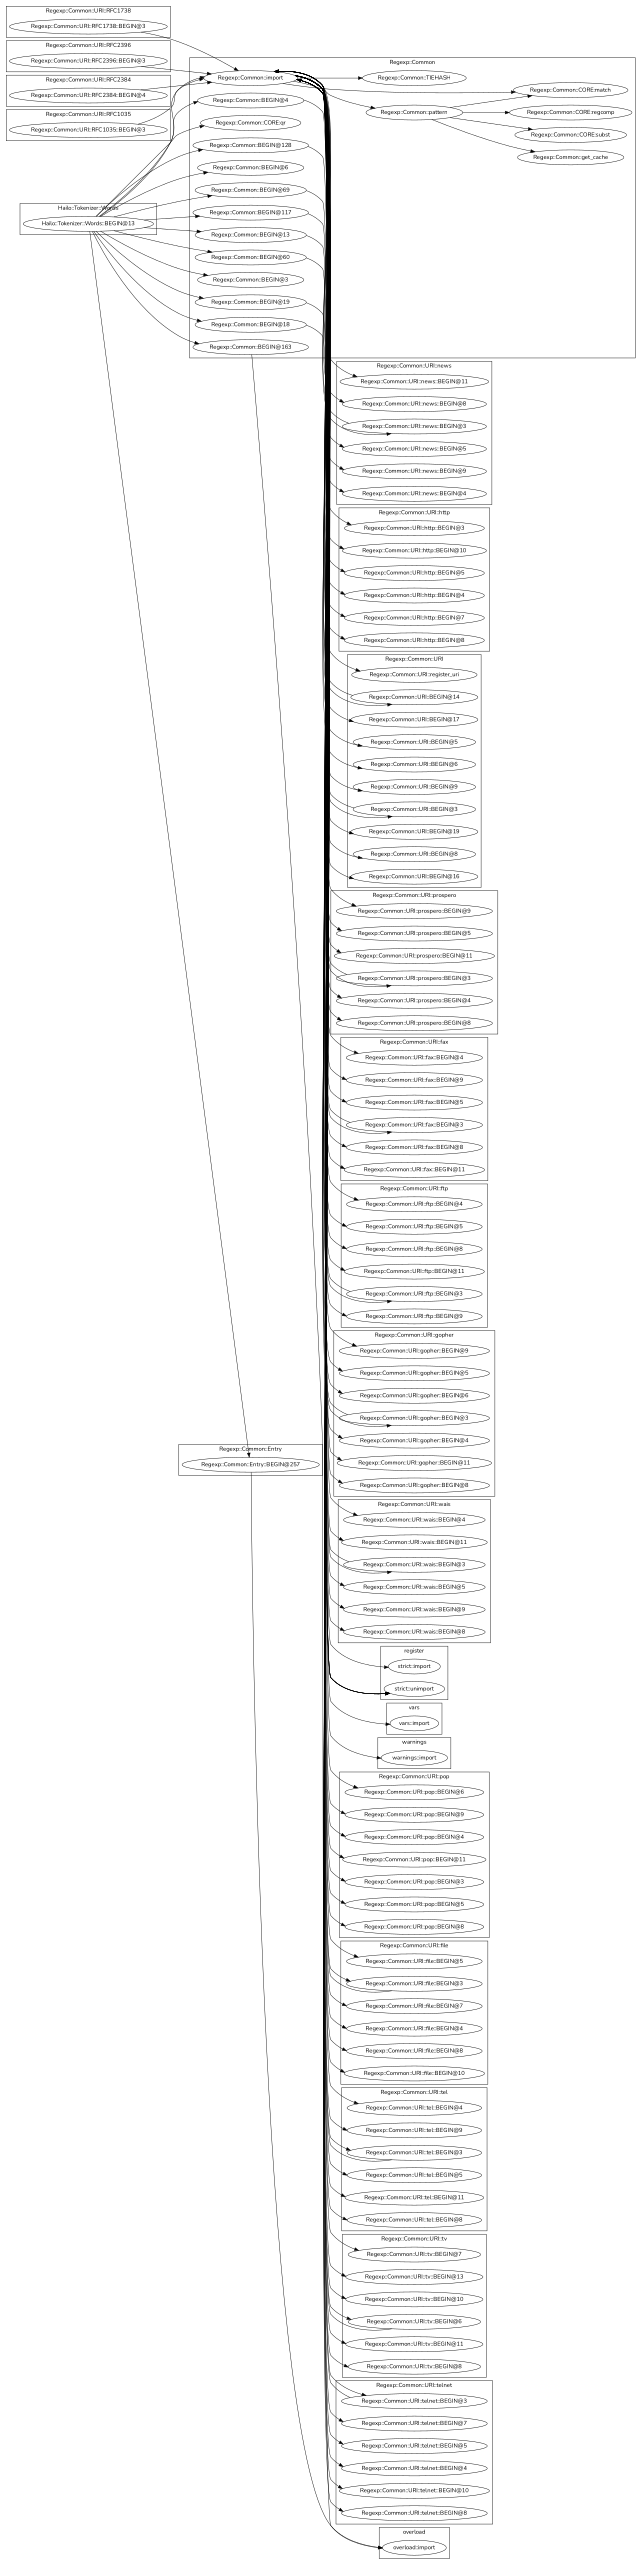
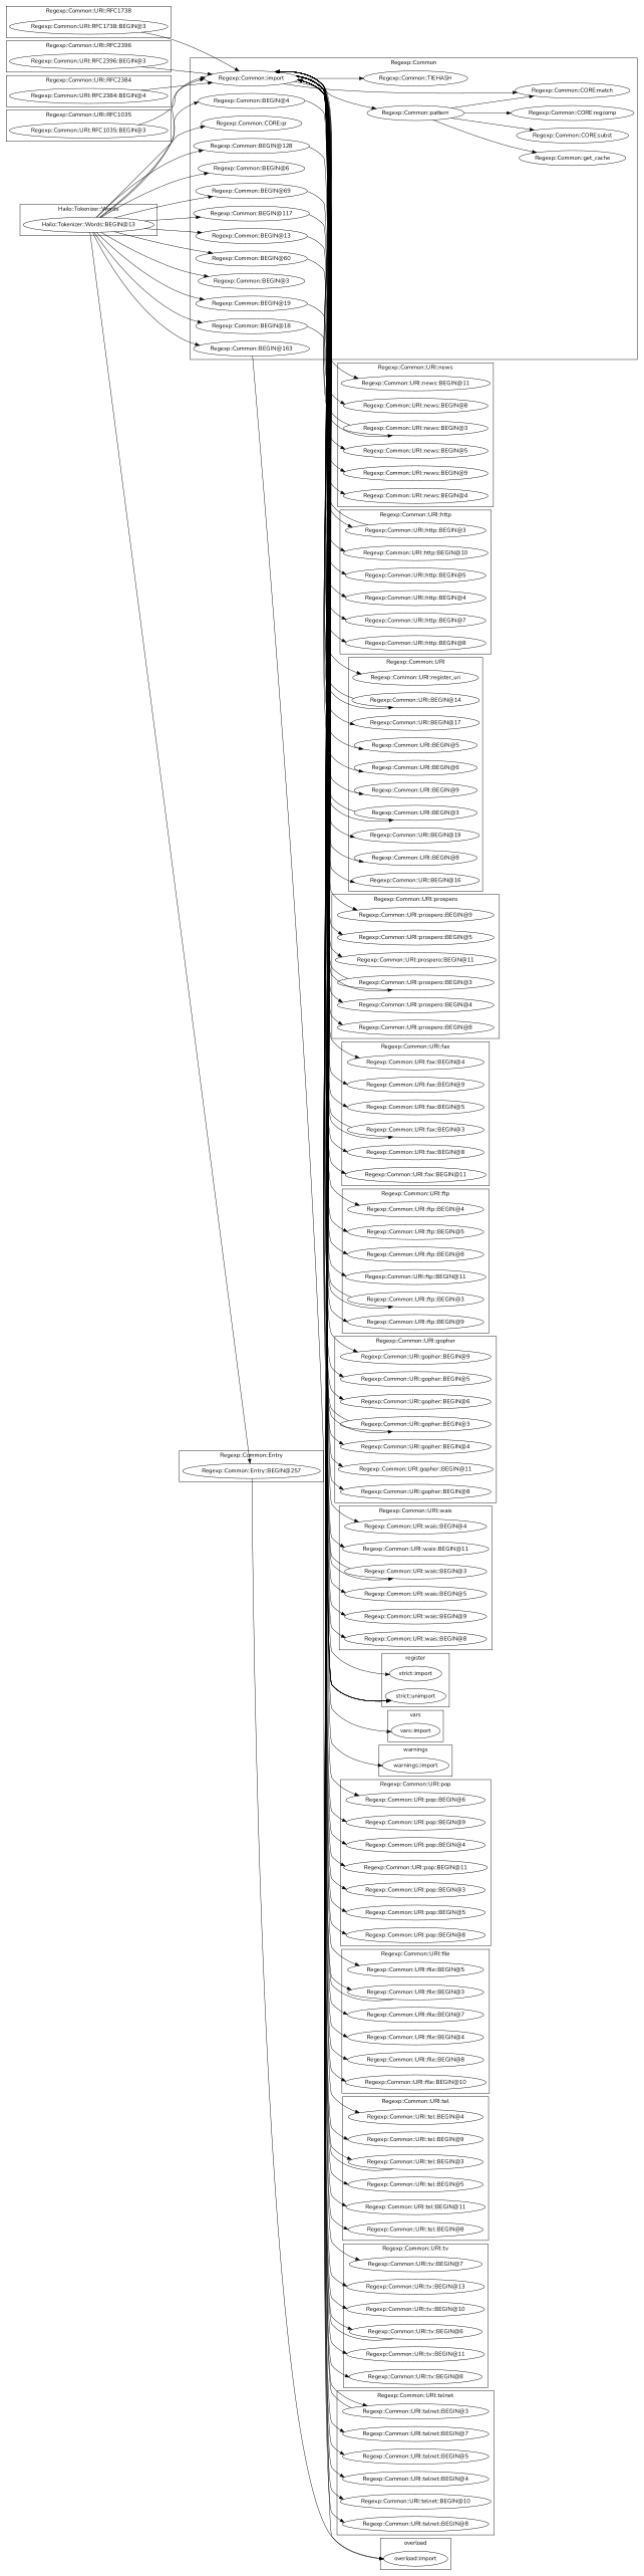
  digraph {
    fontname=Nunito
    rankdir=LR
    node [fontname=Nunito]
    edge [fontname=Nunito]
    "Regexp::Common::URI::RFC1738::BEGIN@3"
    "Hailo::Tokenizer::Words::BEGIN@13"
    "Regexp::Common::URI::news::BEGIN@11"
    "Regexp::Common::URI::news::BEGIN@8"
    "Regexp::Common::URI::news::BEGIN@3"
    "Regexp::Common::URI::news::BEGIN@5"
    "Regexp::Common::URI::news::BEGIN@9"
    "Regexp::Common::URI::news::BEGIN@4"
    "warnings::import"
    "overload::import"
    "Regexp::Common::URI::http::BEGIN@3"
    "Regexp::Common::URI::http::BEGIN@10"
    "Regexp::Common::URI::http::BEGIN@5"
    "Regexp::Common::URI::http::BEGIN@4"
    "Regexp::Common::URI::http::BEGIN@7"
    "Regexp::Common::URI::http::BEGIN@8"
    "vars::import"
    "Regexp::Common::URI::register_uri"
    "Regexp::Common::URI::BEGIN@14"
    "Regexp::Common::URI::BEGIN@17"
    "Regexp::Common::URI::BEGIN@5"
    "Regexp::Common::URI::BEGIN@6"
    "Regexp::Common::URI::BEGIN@9"
    "Regexp::Common::URI::BEGIN@3"
    "Regexp::Common::URI::BEGIN@19"
    "Regexp::Common::URI::BEGIN@8"
    "Regexp::Common::URI::BEGIN@16"
    "Regexp::Common::URI::pop::BEGIN@6"
    "Regexp::Common::URI::pop::BEGIN@9"
    "Regexp::Common::URI::pop::BEGIN@4"
    "Regexp::Common::URI::pop::BEGIN@11"
    "Regexp::Common::URI::pop::BEGIN@3"
    "Regexp::Common::URI::pop::BEGIN@5"
    "Regexp::Common::URI::pop::BEGIN@8"
    "strict::import"
    "strict::unimport"
    "Regexp::Common::URI::prospero::BEGIN@9"
    "Regexp::Common::URI::prospero::BEGIN@5"
    "Regexp::Common::URI::prospero::BEGIN@11"
    "Regexp::Common::URI::prospero::BEGIN@3"
    "Regexp::Common::URI::prospero::BEGIN@4"
    "Regexp::Common::URI::prospero::BEGIN@8"
    "Regexp::Common::URI::fax::BEGIN@4"
    "Regexp::Common::URI::fax::BEGIN@9"
    "Regexp::Common::URI::fax::BEGIN@5"
    "Regexp::Common::URI::fax::BEGIN@3"
    "Regexp::Common::URI::fax::BEGIN@8"
    "Regexp::Common::URI::fax::BEGIN@11"
    "Regexp::Common::URI::ftp::BEGIN@4"
    "Regexp::Common::URI::ftp::BEGIN@5"
    "Regexp::Common::URI::ftp::BEGIN@8"
    "Regexp::Common::URI::ftp::BEGIN@11"
    "Regexp::Common::URI::ftp::BEGIN@3"
    "Regexp::Common::URI::ftp::BEGIN@9"
    "Regexp::Common::URI::RFC2396::BEGIN@3"
    "Regexp::Common::URI::gopher::BEGIN@9"
    "Regexp::Common::URI::gopher::BEGIN@5"
    "Regexp::Common::URI::gopher::BEGIN@6"
    "Regexp::Common::URI::gopher::BEGIN@3"
    "Regexp::Common::URI::gopher::BEGIN@4"
    "Regexp::Common::URI::gopher::BEGIN@11"
    "Regexp::Common::URI::gopher::BEGIN@8"
    "Regexp::Common::URI::wais::BEGIN@4"
    "Regexp::Common::URI::wais::BEGIN@11"
    "Regexp::Common::URI::wais::BEGIN@3"
    "Regexp::Common::URI::wais::BEGIN@5"
    "Regexp::Common::URI::wais::BEGIN@9"
    "Regexp::Common::URI::wais::BEGIN@8"
    "Regexp::Common::BEGIN@13"
    "Regexp::Common::BEGIN@6"
    "Regexp::Common::BEGIN@163"
    "Regexp::Common::BEGIN@128"
    "Regexp::Common::CORE:regcomp"
    "Regexp::Common::BEGIN@19"
    "Regexp::Common::BEGIN@4"
    "Regexp::Common::pattern"
    "Regexp::Common::CORE:subst"
    "Regexp::Common::BEGIN@3"
    "Regexp::Common::BEGIN@18"
    "Regexp::Common::BEGIN@69"
    "Regexp::Common::import"
    "Regexp::Common::BEGIN@60"
    "Regexp::Common::CORE:match"
    "Regexp::Common::CORE:qr"
    "Regexp::Common::get_cache"
    "Regexp::Common::BEGIN@117"
    "Regexp::Common::TIEHASH"
    "Regexp::Common::URI::RFC2384::BEGIN@4"
    "Regexp::Common::URI::file::BEGIN@5"
    "Regexp::Common::URI::file::BEGIN@3"
    "Regexp::Common::URI::file::BEGIN@7"
    "Regexp::Common::URI::file::BEGIN@4"
    "Regexp::Common::URI::file::BEGIN@8"
    "Regexp::Common::URI::file::BEGIN@10"
    "Regexp::Common::URI::tel::BEGIN@4"
    "Regexp::Common::URI::tel::BEGIN@9"
    "Regexp::Common::URI::tel::BEGIN@3"
    "Regexp::Common::URI::tel::BEGIN@5"
    "Regexp::Common::URI::tel::BEGIN@11"
    "Regexp::Common::URI::tel::BEGIN@8"
    "Regexp::Common::URI::tv::BEGIN@7"
    "Regexp::Common::URI::tv::BEGIN@13"
    "Regexp::Common::URI::tv::BEGIN@10"
    "Regexp::Common::URI::tv::BEGIN@6"
    "Regexp::Common::URI::tv::BEGIN@11"
    "Regexp::Common::URI::tv::BEGIN@8"
    "Regexp::Common::URI::telnet::BEGIN@3"
    "Regexp::Common::URI::telnet::BEGIN@7"
    "Regexp::Common::URI::telnet::BEGIN@5"
    "Regexp::Common::URI::telnet::BEGIN@4"
    "Regexp::Common::URI::telnet::BEGIN@10"
    "Regexp::Common::URI::telnet::BEGIN@8"
    "Regexp::Common::URI::RFC1035::BEGIN@3"
    "Regexp::Common::Entry::BEGIN@257"
    subgraph cluster_1 {
      label="Regexp::Common::URI::RFC1738"
      "Regexp::Common::URI::RFC1738::BEGIN@3"
    }
    subgraph cluster_2 {
      label="Hailo::Tokenizer::Words"
      "Hailo::Tokenizer::Words::BEGIN@13"
    }
    subgraph cluster_3 {
      label="Regexp::Common::URI::news"
      "Regexp::Common::URI::news::BEGIN@11"
      "Regexp::Common::URI::news::BEGIN@8"
      "Regexp::Common::URI::news::BEGIN@3"
      "Regexp::Common::URI::news::BEGIN@5"
      "Regexp::Common::URI::news::BEGIN@9"
      "Regexp::Common::URI::news::BEGIN@4"
    }
    subgraph cluster_4 {
      label=warnings
      "warnings::import"
    }
    subgraph cluster_5 {
      label=overload
      "overload::import"
    }
    subgraph cluster_6 {
      label="Regexp::Common::URI::http"
      "Regexp::Common::URI::http::BEGIN@3"
      "Regexp::Common::URI::http::BEGIN@10"
      "Regexp::Common::URI::http::BEGIN@5"
      "Regexp::Common::URI::http::BEGIN@4"
      "Regexp::Common::URI::http::BEGIN@7"
      "Regexp::Common::URI::http::BEGIN@8"
    }
    subgraph cluster_7 {
      label=vars
      "vars::import"
    }
    subgraph cluster_8 {
      label="Regexp::Common::URI"
      "Regexp::Common::URI::register_uri"
      "Regexp::Common::URI::BEGIN@14"
      "Regexp::Common::URI::BEGIN@17"
      "Regexp::Common::URI::BEGIN@5"
      "Regexp::Common::URI::BEGIN@6"
      "Regexp::Common::URI::BEGIN@9"
      "Regexp::Common::URI::BEGIN@3"
      "Regexp::Common::URI::BEGIN@19"
      "Regexp::Common::URI::BEGIN@8"
      "Regexp::Common::URI::BEGIN@16"
    }
    subgraph cluster_9 {
      label="Regexp::Common::URI::pop"
      "Regexp::Common::URI::pop::BEGIN@6"
      "Regexp::Common::URI::pop::BEGIN@9"
      "Regexp::Common::URI::pop::BEGIN@4"
      "Regexp::Common::URI::pop::BEGIN@11"
      "Regexp::Common::URI::pop::BEGIN@3"
      "Regexp::Common::URI::pop::BEGIN@5"
      "Regexp::Common::URI::pop::BEGIN@8"
    }
    subgraph cluster_10 {
      label=register
      "strict::import"
      "strict::unimport"
    }
    subgraph cluster_11 {
      label="Regexp::Common::URI::prospero"
      "Regexp::Common::URI::prospero::BEGIN@9"
      "Regexp::Common::URI::prospero::BEGIN@5"
      "Regexp::Common::URI::prospero::BEGIN@11"
      "Regexp::Common::URI::prospero::BEGIN@3"
      "Regexp::Common::URI::prospero::BEGIN@4"
      "Regexp::Common::URI::prospero::BEGIN@8"
    }
    subgraph cluster_12 {
      label="Regexp::Common::URI::fax"
      "Regexp::Common::URI::fax::BEGIN@4"
      "Regexp::Common::URI::fax::BEGIN@9"
      "Regexp::Common::URI::fax::BEGIN@5"
      "Regexp::Common::URI::fax::BEGIN@3"
      "Regexp::Common::URI::fax::BEGIN@8"
      "Regexp::Common::URI::fax::BEGIN@11"
    }
    subgraph cluster_13 {
      label="Regexp::Common::URI::ftp"
      "Regexp::Common::URI::ftp::BEGIN@4"
      "Regexp::Common::URI::ftp::BEGIN@5"
      "Regexp::Common::URI::ftp::BEGIN@8"
      "Regexp::Common::URI::ftp::BEGIN@11"
      "Regexp::Common::URI::ftp::BEGIN@3"
      "Regexp::Common::URI::ftp::BEGIN@9"
    }
    subgraph cluster_14 {
      label="Regexp::Common::URI::RFC2396"
      "Regexp::Common::URI::RFC2396::BEGIN@3"
    }
    subgraph cluster_15 {
      label="Regexp::Common::URI::gopher"
      "Regexp::Common::URI::gopher::BEGIN@9"
      "Regexp::Common::URI::gopher::BEGIN@5"
      "Regexp::Common::URI::gopher::BEGIN@6"
      "Regexp::Common::URI::gopher::BEGIN@3"
      "Regexp::Common::URI::gopher::BEGIN@4"
      "Regexp::Common::URI::gopher::BEGIN@11"
      "Regexp::Common::URI::gopher::BEGIN@8"
    }
    subgraph cluster_16 {
      label="Regexp::Common::URI::wais"
      "Regexp::Common::URI::wais::BEGIN@4"
      "Regexp::Common::URI::wais::BEGIN@11"
      "Regexp::Common::URI::wais::BEGIN@3"
      "Regexp::Common::URI::wais::BEGIN@5"
      "Regexp::Common::URI::wais::BEGIN@9"
      "Regexp::Common::URI::wais::BEGIN@8"
    }
    subgraph cluster_17 {
      label="Regexp::Common"
      "Regexp::Common::BEGIN@13"
      "Regexp::Common::BEGIN@6"
      "Regexp::Common::BEGIN@163"
      "Regexp::Common::BEGIN@128"
      "Regexp::Common::CORE:regcomp"
      "Regexp::Common::BEGIN@19"
      "Regexp::Common::BEGIN@4"
      "Regexp::Common::pattern"
      "Regexp::Common::CORE:subst"
      "Regexp::Common::BEGIN@3"
      "Regexp::Common::BEGIN@18"
      "Regexp::Common::BEGIN@69"
      "Regexp::Common::import"
      "Regexp::Common::BEGIN@60"
      "Regexp::Common::CORE:match"
      "Regexp::Common::CORE:qr"
      "Regexp::Common::get_cache"
      "Regexp::Common::BEGIN@117"
      "Regexp::Common::TIEHASH"
    }
    subgraph cluster_18 {
      label="Regexp::Common::URI::RFC2384"
      "Regexp::Common::URI::RFC2384::BEGIN@4"
    }
    subgraph cluster_19 {
      label="Regexp::Common::URI::file"
      "Regexp::Common::URI::file::BEGIN@5"
      "Regexp::Common::URI::file::BEGIN@3"
      "Regexp::Common::URI::file::BEGIN@7"
      "Regexp::Common::URI::file::BEGIN@4"
      "Regexp::Common::URI::file::BEGIN@8"
      "Regexp::Common::URI::file::BEGIN@10"
    }
    subgraph cluster_20 {
      label="Regexp::Common::URI::tel"
      "Regexp::Common::URI::tel::BEGIN@4"
      "Regexp::Common::URI::tel::BEGIN@9"
      "Regexp::Common::URI::tel::BEGIN@3"
      "Regexp::Common::URI::tel::BEGIN@5"
      "Regexp::Common::URI::tel::BEGIN@11"
      "Regexp::Common::URI::tel::BEGIN@8"
    }
    subgraph cluster_21 {
      label="Regexp::Common::URI::tv"
      "Regexp::Common::URI::tv::BEGIN@7"
      "Regexp::Common::URI::tv::BEGIN@13"
      "Regexp::Common::URI::tv::BEGIN@10"
      "Regexp::Common::URI::tv::BEGIN@6"
      "Regexp::Common::URI::tv::BEGIN@11"
      "Regexp::Common::URI::tv::BEGIN@8"
    }
    subgraph cluster_22 {
      label="Regexp::Common::URI::telnet"
      "Regexp::Common::URI::telnet::BEGIN@3"
      "Regexp::Common::URI::telnet::BEGIN@7"
      "Regexp::Common::URI::telnet::BEGIN@5"
      "Regexp::Common::URI::telnet::BEGIN@4"
      "Regexp::Common::URI::telnet::BEGIN@10"
      "Regexp::Common::URI::telnet::BEGIN@8"
    }
    subgraph cluster_23 {
      label="Regexp::Common::URI::RFC1035"
      "Regexp::Common::URI::RFC1035::BEGIN@3"
    }
    subgraph cluster_24 {
      label="Regexp::Common::Entry"
      "Regexp::Common::Entry::BEGIN@257"
    }
    "Regexp::Common::URI::RFC1738::BEGIN@3" -> "Regexp::Common::import"
    "Hailo::Tokenizer::Words::BEGIN@13" -> "Regexp::Common::BEGIN@13"
    "Hailo::Tokenizer::Words::BEGIN@13" -> "Regexp::Common::BEGIN@6"
    "Hailo::Tokenizer::Words::BEGIN@13" -> "Regexp::Common::BEGIN@163"
    "Hailo::Tokenizer::Words::BEGIN@13" -> "Regexp::Common::BEGIN@128"
    "Hailo::Tokenizer::Words::BEGIN@13" -> "Regexp::Common::BEGIN@19"
    "Hailo::Tokenizer::Words::BEGIN@13" -> "Regexp::Common::BEGIN@4"
    "Hailo::Tokenizer::Words::BEGIN@13" -> "Regexp::Common::BEGIN@3"
    "Hailo::Tokenizer::Words::BEGIN@13" -> "Regexp::Common::BEGIN@18"
    "Hailo::Tokenizer::Words::BEGIN@13" -> "Regexp::Common::BEGIN@69"
    "Hailo::Tokenizer::Words::BEGIN@13" -> "Regexp::Common::import"
    "Hailo::Tokenizer::Words::BEGIN@13" -> "Regexp::Common::BEGIN@60"
    "Hailo::Tokenizer::Words::BEGIN@13" -> "Regexp::Common::CORE:qr"
    "Hailo::Tokenizer::Words::BEGIN@13" -> "Regexp::Common::BEGIN@117"
    "Hailo::Tokenizer::Words::BEGIN@13" -> "Regexp::Common::Entry::BEGIN@257"
    "Regexp::Common::URI::news::BEGIN@3" -> "Regexp::Common::import"
+   "Regexp::Common::URI::http::BEGIN@3" -> "Regexp::Common::import"
    "Regexp::Common::URI::BEGIN@14" -> "Regexp::Common::import"
    "Regexp::Common::URI::BEGIN@3" -> "Regexp::Common::import"
    "Regexp::Common::URI::prospero::BEGIN@3" -> "Regexp::Common::import"
    "Regexp::Common::URI::fax::BEGIN@3" -> "Regexp::Common::import"
    "Regexp::Common::URI::ftp::BEGIN@3" -> "Regexp::Common::import"
    "Regexp::Common::URI::RFC2396::BEGIN@3" -> "Regexp::Common::import"
    "Regexp::Common::URI::gopher::BEGIN@3" -> "Regexp::Common::import"
    "Regexp::Common::URI::wais::BEGIN@3" -> "Regexp::Common::import"
    "Regexp::Common::BEGIN@13" -> "strict::unimport"
    "Regexp::Common::BEGIN@163" -> "overload::import"
    "Regexp::Common::BEGIN@128" -> "strict::unimport"
    "Regexp::Common::BEGIN@19" -> "vars::import"
    "Regexp::Common::BEGIN@4" -> "strict::import"
    "Regexp::Common::pattern" -> "Regexp::Common::CORE:regcomp"
    "Regexp::Common::pattern" -> "Regexp::Common::CORE:subst"
    "Regexp::Common::pattern" -> "Regexp::Common::CORE:match"
    "Regexp::Common::pattern" -> "Regexp::Common::get_cache"
    "Regexp::Common::BEGIN@18" -> "warnings::import"
    "Regexp::Common::BEGIN@69" -> "strict::unimport"
    "Regexp::Common::import" -> "Regexp::Common::URI::news::BEGIN@11"
    "Regexp::Common::import" -> "Regexp::Common::URI::news::BEGIN@8"
    "Regexp::Common::import" -> "Regexp::Common::URI::news::BEGIN@3"
    "Regexp::Common::import" -> "Regexp::Common::URI::news::BEGIN@5"
    "Regexp::Common::import" -> "Regexp::Common::URI::news::BEGIN@9"
    "Regexp::Common::import" -> "Regexp::Common::URI::news::BEGIN@4"
    "Regexp::Common::import" -> "Regexp::Common::URI::http::BEGIN@3"
    "Regexp::Common::import" -> "Regexp::Common::URI::http::BEGIN@10"
    "Regexp::Common::import" -> "Regexp::Common::URI::http::BEGIN@5"
    "Regexp::Common::import" -> "Regexp::Common::URI::http::BEGIN@4"
    "Regexp::Common::import" -> "Regexp::Common::URI::http::BEGIN@7"
    "Regexp::Common::import" -> "Regexp::Common::URI::http::BEGIN@8"
    "Regexp::Common::import" -> "Regexp::Common::URI::register_uri"
    "Regexp::Common::import" -> "Regexp::Common::URI::BEGIN@14"
    "Regexp::Common::import" -> "Regexp::Common::URI::BEGIN@17"
    "Regexp::Common::import" -> "Regexp::Common::URI::BEGIN@5"
    "Regexp::Common::import" -> "Regexp::Common::URI::BEGIN@6"
    "Regexp::Common::import" -> "Regexp::Common::URI::BEGIN@9"
    "Regexp::Common::import" -> "Regexp::Common::URI::BEGIN@3"
    "Regexp::Common::import" -> "Regexp::Common::URI::BEGIN@19"
    "Regexp::Common::import" -> "Regexp::Common::URI::BEGIN@8"
    "Regexp::Common::import" -> "Regexp::Common::URI::BEGIN@16"
    "Regexp::Common::import" -> "Regexp::Common::URI::pop::BEGIN@6"
    "Regexp::Common::import" -> "Regexp::Common::URI::pop::BEGIN@9"
    "Regexp::Common::import" -> "Regexp::Common::URI::pop::BEGIN@4"
    "Regexp::Common::import" -> "Regexp::Common::URI::pop::BEGIN@11"
    "Regexp::Common::import" -> "Regexp::Common::URI::pop::BEGIN@3"
    "Regexp::Common::import" -> "Regexp::Common::URI::pop::BEGIN@5"
    "Regexp::Common::import" -> "Regexp::Common::URI::pop::BEGIN@8"
    "Regexp::Common::import" -> "Regexp::Common::URI::prospero::BEGIN@9"
    "Regexp::Common::import" -> "Regexp::Common::URI::prospero::BEGIN@5"
    "Regexp::Common::import" -> "Regexp::Common::URI::prospero::BEGIN@11"
    "Regexp::Common::import" -> "Regexp::Common::URI::prospero::BEGIN@3"
    "Regexp::Common::import" -> "Regexp::Common::URI::prospero::BEGIN@4"
    "Regexp::Common::import" -> "Regexp::Common::URI::prospero::BEGIN@8"
    "Regexp::Common::import" -> "Regexp::Common::URI::fax::BEGIN@4"
    "Regexp::Common::import" -> "Regexp::Common::URI::fax::BEGIN@9"
    "Regexp::Common::import" -> "Regexp::Common::URI::fax::BEGIN@5"
    "Regexp::Common::import" -> "Regexp::Common::URI::fax::BEGIN@3"
    "Regexp::Common::import" -> "Regexp::Common::URI::fax::BEGIN@8"
    "Regexp::Common::import" -> "Regexp::Common::URI::fax::BEGIN@11"
    "Regexp::Common::import" -> "Regexp::Common::URI::ftp::BEGIN@4"
    "Regexp::Common::import" -> "Regexp::Common::URI::ftp::BEGIN@5"
    "Regexp::Common::import" -> "Regexp::Common::URI::ftp::BEGIN@8"
    "Regexp::Common::import" -> "Regexp::Common::URI::ftp::BEGIN@11"
    "Regexp::Common::import" -> "Regexp::Common::URI::ftp::BEGIN@3"
    "Regexp::Common::import" -> "Regexp::Common::URI::ftp::BEGIN@9"
    "Regexp::Common::import" -> "Regexp::Common::URI::gopher::BEGIN@9"
    "Regexp::Common::import" -> "Regexp::Common::URI::gopher::BEGIN@5"
    "Regexp::Common::import" -> "Regexp::Common::URI::gopher::BEGIN@6"
    "Regexp::Common::import" -> "Regexp::Common::URI::gopher::BEGIN@3"
    "Regexp::Common::import" -> "Regexp::Common::URI::gopher::BEGIN@4"
    "Regexp::Common::import" -> "Regexp::Common::URI::gopher::BEGIN@11"
    "Regexp::Common::import" -> "Regexp::Common::URI::gopher::BEGIN@8"
    "Regexp::Common::import" -> "Regexp::Common::URI::wais::BEGIN@4"
    "Regexp::Common::import" -> "Regexp::Common::URI::wais::BEGIN@11"
    "Regexp::Common::import" -> "Regexp::Common::URI::wais::BEGIN@3"
    "Regexp::Common::import" -> "Regexp::Common::URI::wais::BEGIN@5"
    "Regexp::Common::import" -> "Regexp::Common::URI::wais::BEGIN@9"
    "Regexp::Common::import" -> "Regexp::Common::URI::wais::BEGIN@8"
    "Regexp::Common::import" -> "Regexp::Common::pattern"
    "Regexp::Common::import" -> "Regexp::Common::CORE:match"
    "Regexp::Common::import" -> "Regexp::Common::TIEHASH"
    "Regexp::Common::import" -> "Regexp::Common::URI::file::BEGIN@5"
    "Regexp::Common::import" -> "Regexp::Common::URI::file::BEGIN@3"
    "Regexp::Common::import" -> "Regexp::Common::URI::file::BEGIN@7"
    "Regexp::Common::import" -> "Regexp::Common::URI::file::BEGIN@4"
    "Regexp::Common::import" -> "Regexp::Common::URI::file::BEGIN@8"
    "Regexp::Common::import" -> "Regexp::Common::URI::file::BEGIN@10"
    "Regexp::Common::import" -> "Regexp::Common::URI::tel::BEGIN@4"
    "Regexp::Common::import" -> "Regexp::Common::URI::tel::BEGIN@9"
    "Regexp::Common::import" -> "Regexp::Common::URI::tel::BEGIN@3"
    "Regexp::Common::import" -> "Regexp::Common::URI::tel::BEGIN@5"
    "Regexp::Common::import" -> "Regexp::Common::URI::tel::BEGIN@11"
    "Regexp::Common::import" -> "Regexp::Common::URI::tel::BEGIN@8"
    "Regexp::Common::import" -> "Regexp::Common::URI::tv::BEGIN@7"
    "Regexp::Common::import" -> "Regexp::Common::URI::tv::BEGIN@13"
    "Regexp::Common::import" -> "Regexp::Common::URI::tv::BEGIN@10"
    "Regexp::Common::import" -> "Regexp::Common::URI::tv::BEGIN@6"
    "Regexp::Common::import" -> "Regexp::Common::URI::tv::BEGIN@11"
    "Regexp::Common::import" -> "Regexp::Common::URI::tv::BEGIN@8"
    "Regexp::Common::import" -> "Regexp::Common::URI::telnet::BEGIN@3"
    "Regexp::Common::import" -> "Regexp::Common::URI::telnet::BEGIN@7"
    "Regexp::Common::import" -> "Regexp::Common::URI::telnet::BEGIN@5"
    "Regexp::Common::import" -> "Regexp::Common::URI::telnet::BEGIN@4"
    "Regexp::Common::import" -> "Regexp::Common::URI::telnet::BEGIN@10"
    "Regexp::Common::import" -> "Regexp::Common::URI::telnet::BEGIN@8"
    "Regexp::Common::BEGIN@60" -> "strict::unimport"
    "Regexp::Common::BEGIN@117" -> "strict::unimport"
    "Regexp::Common::URI::RFC2384::BEGIN@4" -> "Regexp::Common::import"
    "Regexp::Common::URI::file::BEGIN@3" -> "Regexp::Common::import"
    "Regexp::Common::URI::tel::BEGIN@3" -> "Regexp::Common::import"
    "Regexp::Common::URI::tv::BEGIN@6" -> "Regexp::Common::import"
    "Regexp::Common::URI::telnet::BEGIN@3" -> "Regexp::Common::import"
    "Regexp::Common::URI::RFC1035::BEGIN@3" -> "Regexp::Common::import"
    "Regexp::Common::Entry::BEGIN@257" -> "overload::import"
  }
